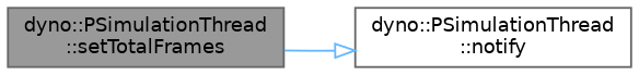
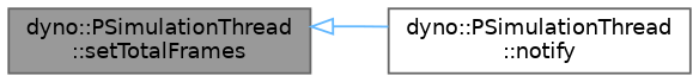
  digraph {
    rankdir=LR
    node [fontname=Helvetica fontsize=10 shape=box style=filled]
    n1 [color=gray40 fillcolor=grey60 fontcolor=black height=0.2 label="dyno::PSimulationThread\l::setTotalFrames" width=0.4]
    n2 [color=grey40 fillcolor=white height=0.2 label="dyno::PSimulationThread\l::notify" width=0.4]
-   n1 -> n2 [color=steelblue1 fontname=Helvetica fontsize=10 labelfontname=Helvetica labelfontsize=10 style=solid arrowhead=onormal]
+   n2 -> n1 [color=steelblue1 fontname=Helvetica fontsize=10 labelfontname=Helvetica labelfontsize=10 style=solid arrowhead=onormal]
  }
